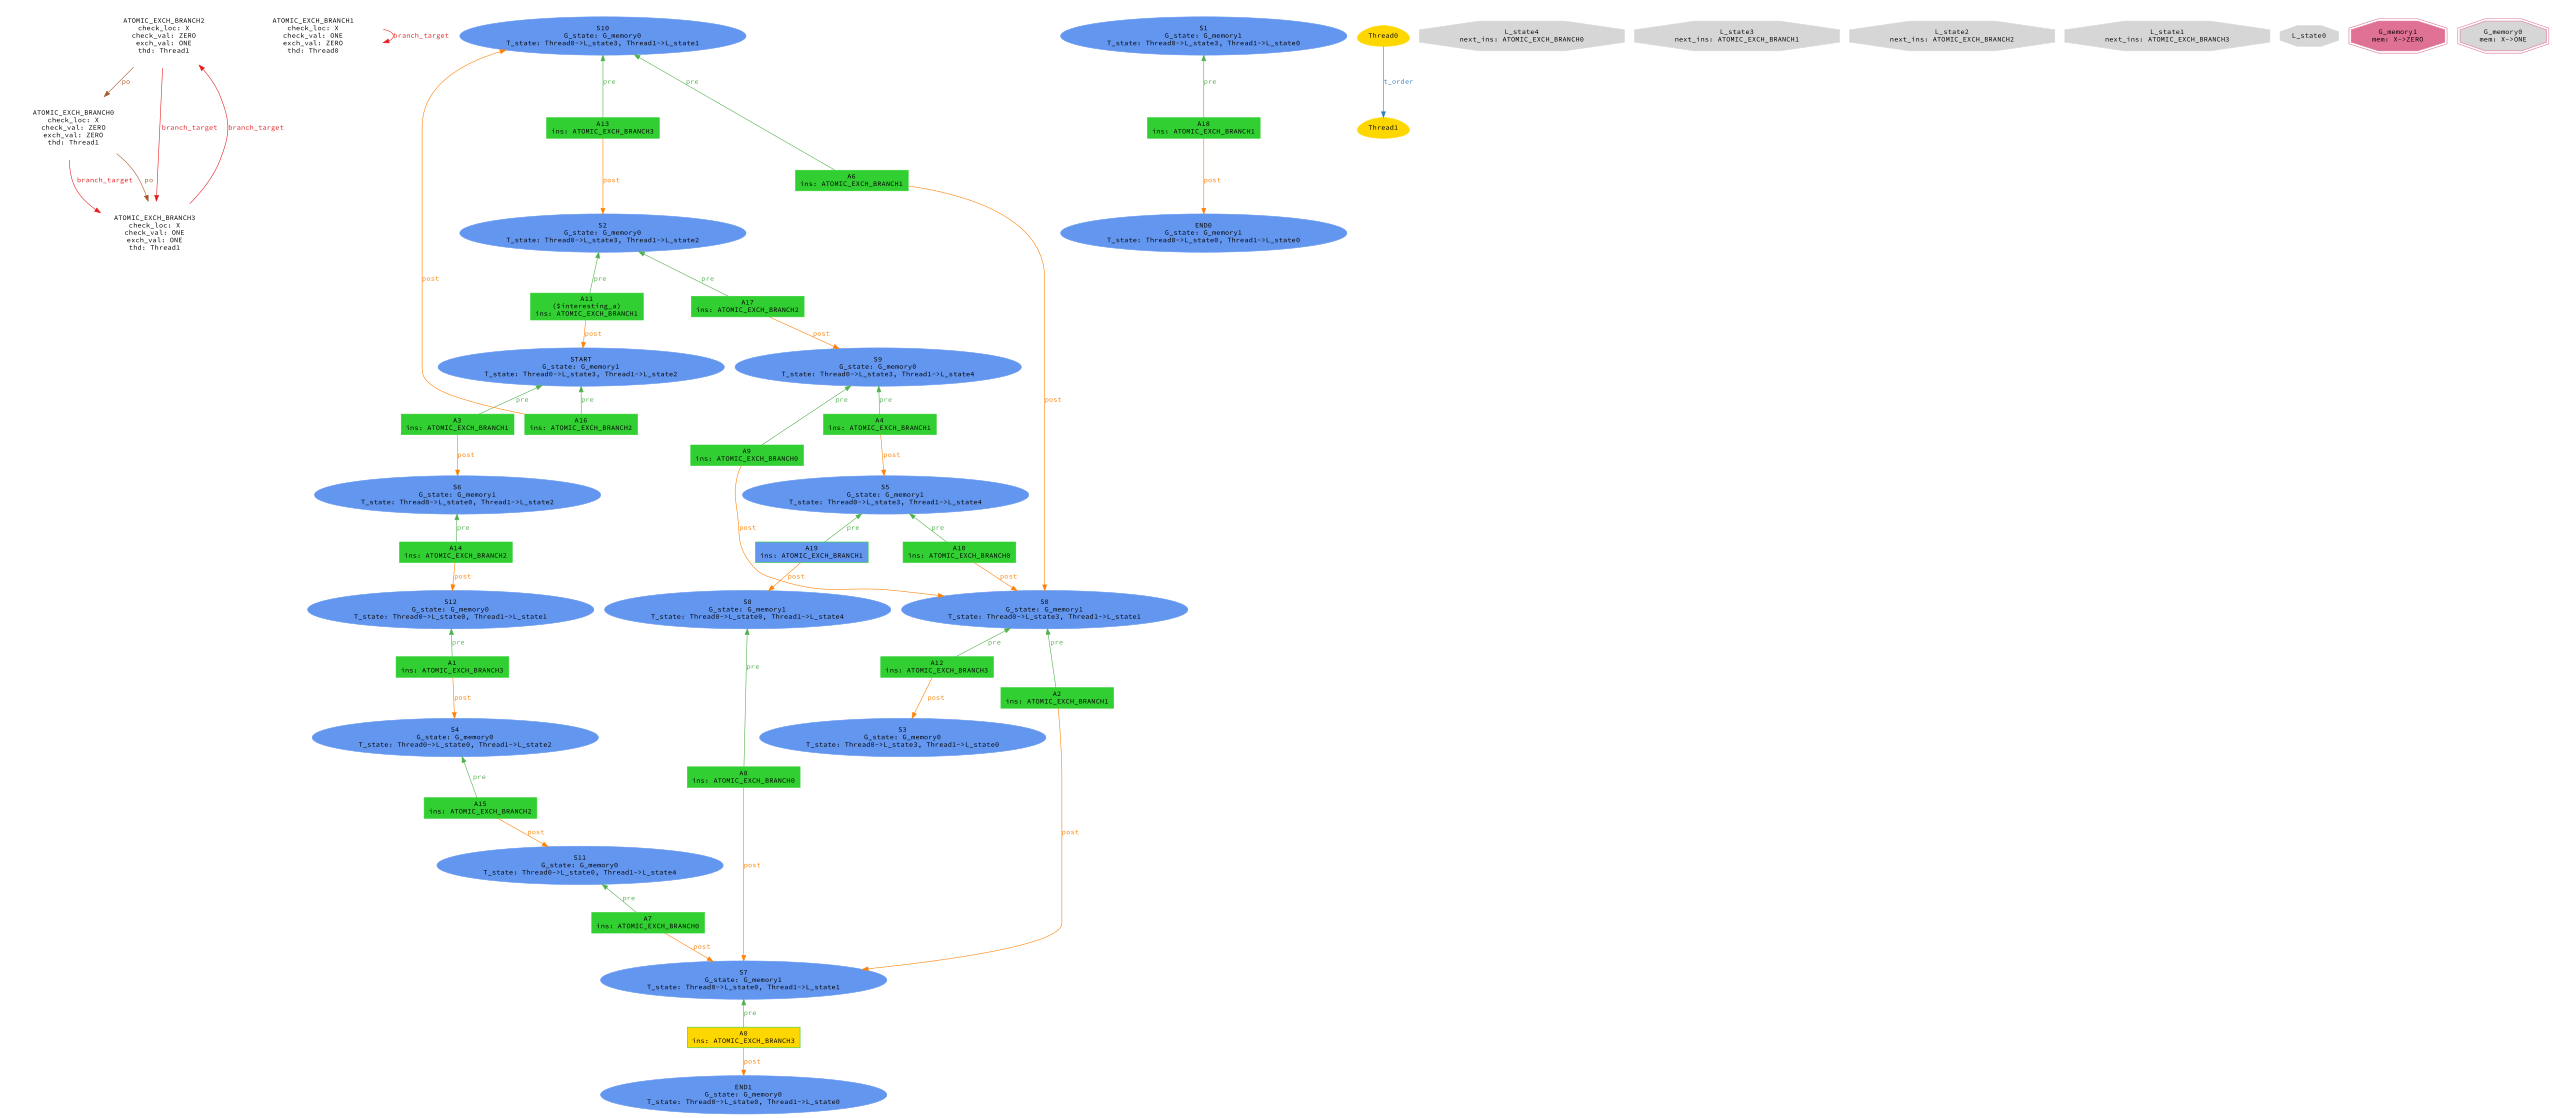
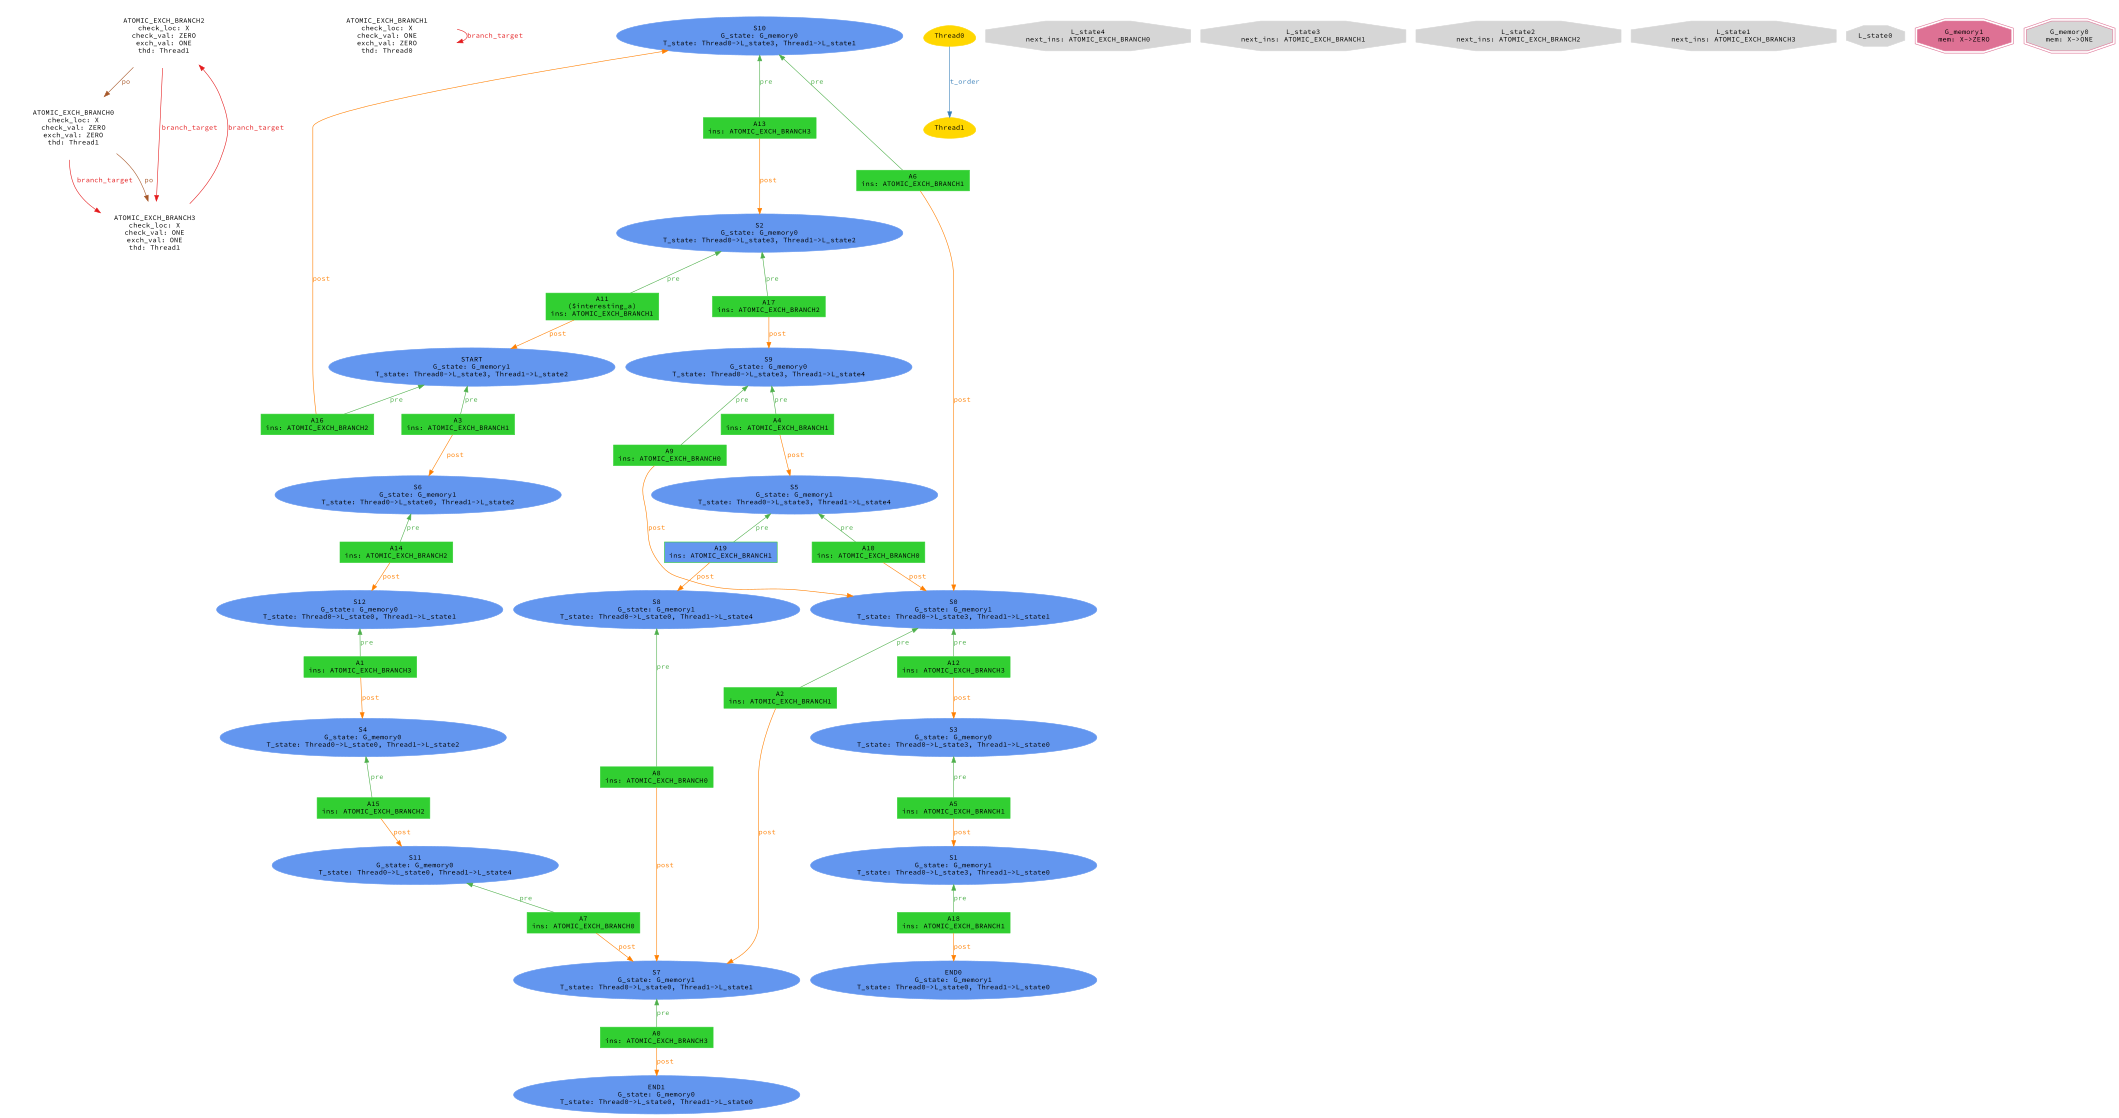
  digraph {
    fontname="Source Code Pro"
    fontsize=12
    rankdir=TB
    node [color="#31cf31" fontcolor="#000000" fontname="Source Code Pro" fontsize=12 shape=box style="filled, solid"]
    edge [color="#ff7f00" dir=forward fontcolor="#ff7f00" fontname="Source Code Pro" fontsize=12 style=solid uuid="<ATOMIC_EXCH_BRANCH0, ATOMIC_EXCH_BRANCH3>" weight=1]
    n1 [color="#ffffff" label="ATOMIC_EXCH_BRANCH0\ncheck_loc: X\ncheck_val: ZERO\nexch_val: ZERO\nthd: Thread1" shape=octagon uuid=ATOMIC_EXCH_BRANCH0]
    n2 [color="#ffffff" label="ATOMIC_EXCH_BRANCH3\ncheck_loc: X\ncheck_val: ONE\nexch_val: ONE\nthd: Thread1" shape=octagon uuid=ATOMIC_EXCH_BRANCH3]
    n3 [color="#ffffff" label="ATOMIC_EXCH_BRANCH1\ncheck_loc: X\ncheck_val: ONE\nexch_val: ZERO\nthd: Thread0" shape=octagon uuid=ATOMIC_EXCH_BRANCH1]
    n4 [color="#ffffff" label="ATOMIC_EXCH_BRANCH2\ncheck_loc: X\ncheck_val: ZERO\nexch_val: ONE\nthd: Thread1" shape=octagon uuid=ATOMIC_EXCH_BRANCH2]
-   n5 [label="A0\nins: ATOMIC_EXCH_BRANCH3" uuid=A0 fillcolor="#ffd700"]
+   n5 [label="A0\nins: ATOMIC_EXCH_BRANCH3" uuid=A0]
    n6 [color="#6396ef" label="END1\nG_state: G_memory0\nT_state: Thread0->L_state0, Thread1->L_state0" shape=ellipse uuid=END1]
    n7 [label="A1\nins: ATOMIC_EXCH_BRANCH3" uuid=A1]
    n8 [color="#6396ef" label="S4\nG_state: G_memory0\nT_state: Thread0->L_state0, Thread1->L_state2" shape=ellipse uuid=S4]
    n9 [label="A15\nins: ATOMIC_EXCH_BRANCH2" uuid=A15]
    n10 [color="#6396ef" label="S11\nG_state: G_memory0\nT_state: Thread0->L_state0, Thread1->L_state4" shape=ellipse uuid=S11]
    n11 [label="A2\nins: ATOMIC_EXCH_BRANCH1" uuid=A2]
    n12 [color="#6396ef" label="S7\nG_state: G_memory1\nT_state: Thread0->L_state0, Thread1->L_state1" shape=ellipse uuid=S7]
    n13 [label="A3\nins: ATOMIC_EXCH_BRANCH1" uuid=A3]
    n14 [color="#6396ef" label="S6\nG_state: G_memory1\nT_state: Thread0->L_state0, Thread1->L_state2" shape=ellipse uuid=S6]
    n15 [label="A14\nins: ATOMIC_EXCH_BRANCH2" uuid=A14]
    n16 [color="#6396ef" label="S12\nG_state: G_memory0\nT_state: Thread0->L_state0, Thread1->L_state1" shape=ellipse uuid=S12]
    n17 [label="A4\nins: ATOMIC_EXCH_BRANCH1" uuid=A4]
    n18 [color="#6396ef" label="S5\nG_state: G_memory1\nT_state: Thread0->L_state3, Thread1->L_state4" shape=ellipse uuid=S5]
    n19 [label="A10\nins: ATOMIC_EXCH_BRANCH0" uuid=A10]
    n20 [fillcolor="#6396ef" label="A19\nins: ATOMIC_EXCH_BRANCH1" uuid=A19]
    n21 [color="#6396ef" label="S0\nG_state: G_memory1\nT_state: Thread0->L_state3, Thread1->L_state1" shape=ellipse uuid=S0]
    n22 [color="#6396ef" label="S8\nG_state: G_memory1\nT_state: Thread0->L_state0, Thread1->L_state4" shape=ellipse uuid=S8]
+   n23 [label="A5\nins: ATOMIC_EXCH_BRANCH1" uuid=A5]
    n24 [color="#6396ef" label="S1\nG_state: G_memory1\nT_state: Thread0->L_state3, Thread1->L_state0" shape=ellipse uuid=S1]
    n25 [label="A18\nins: ATOMIC_EXCH_BRANCH1" uuid=A18]
    n26 [color="#6396ef" label="END0\nG_state: G_memory1\nT_state: Thread0->L_state0, Thread1->L_state0" shape=ellipse uuid=END0]
    n27 [label="A6\nins: ATOMIC_EXCH_BRANCH1" uuid=A6]
    n28 [label="A12\nins: ATOMIC_EXCH_BRANCH3" uuid=A12]
    n29 [color="#6396ef" label="S3\nG_state: G_memory0\nT_state: Thread0->L_state3, Thread1->L_state0" shape=ellipse uuid=S3]
    n30 [label="A7\nins: ATOMIC_EXCH_BRANCH0" uuid=A7]
    n31 [label="A8\nins: ATOMIC_EXCH_BRANCH0" uuid=A8]
    n32 [label="A9\nins: ATOMIC_EXCH_BRANCH0" uuid=A9]
    n33 [label="A11\n($interesting_a)\nins: ATOMIC_EXCH_BRANCH1" uuid=A11]
    n34 [color="#6396ef" label="START\nG_state: G_memory1\nT_state: Thread0->L_state3, Thread1->L_state2" shape=ellipse uuid=START]
    n35 [label="A16\nins: ATOMIC_EXCH_BRANCH2" uuid=A16]
    n36 [label="A13\nins: ATOMIC_EXCH_BRANCH3" uuid=A13]
    n37 [color="#6396ef" label="S2\nG_state: G_memory0\nT_state: Thread0->L_state3, Thread1->L_state2" shape=ellipse uuid=S2]
    n38 [label="A17\nins: ATOMIC_EXCH_BRANCH2" uuid=A17]
    n39 [color="#6396ef" label="S9\nG_state: G_memory0\nT_state: Thread0->L_state3, Thread1->L_state4" shape=ellipse uuid=S9]
    n40 [color="#6396ef" label="S10\nG_state: G_memory0\nT_state: Thread0->L_state3, Thread1->L_state1" shape=ellipse uuid=S10]
    n41 [color="#ffd700" label=Thread1 shape=egg uuid=Thread1]
    n42 [color="#ffd700" label=Thread0 shape=egg uuid=Thread0]
    n43 [color="#d6d6d6" label="L_state4\nnext_ins: ATOMIC_EXCH_BRANCH0" shape=octagon uuid=L_state4]
    n44 [color="#d6d6d6" label="L_state3\nnext_ins: ATOMIC_EXCH_BRANCH1" shape=octagon uuid=L_state3]
    n45 [color="#d6d6d6" label="L_state2\nnext_ins: ATOMIC_EXCH_BRANCH2" shape=octagon uuid=L_state2]
    n46 [color="#d6d6d6" label="L_state1\nnext_ins: ATOMIC_EXCH_BRANCH3" shape=octagon uuid=L_state1]
    n47 [color="#d6d6d6" label=L_state0 shape=octagon uuid=L_state0]
    n48 [color="#de7194" label="G_memory1\nmem: X->ZERO" shape=doubleoctagon uuid=G_memory1]
    n49 [color="#de7194" fillcolor="#d6d6d6" label="G_memory0\nmem: X->ONE" shape=doubleoctagon uuid=G_memory0]
    n1 -> n2 [color="#e41a1c" fontcolor="#e41a1c" label=branch_target]
    n1 -> n2 [color="#a65628" fontcolor="#a65628" label=po]
    n3 -> n3 [color="#e41a1c" fontcolor="#e41a1c" label=branch_target uuid="<ATOMIC_EXCH_BRANCH1, ATOMIC_EXCH_BRANCH1>"]
    n4 -> n1 [color="#a65628" fontcolor="#a65628" label=po uuid="<ATOMIC_EXCH_BRANCH2, ATOMIC_EXCH_BRANCH0>"]
    n4 -> n2 [color="#e41a1c" fontcolor="#e41a1c" label=branch_target uuid="<ATOMIC_EXCH_BRANCH2, ATOMIC_EXCH_BRANCH3>"]
    n4 -> n2 [color="#e41a1c" dir=back fontcolor="#e41a1c" label=branch_target uuid="<ATOMIC_EXCH_BRANCH3, ATOMIC_EXCH_BRANCH2>"]
    n5 -> n6 [label=post uuid="<A0, END1>"]
    n7 -> n8 [label=post uuid="<A1, S4>"]
    n8 -> n9 [color="#4daf4a" dir=back fontcolor="#4daf4a" label=pre uuid="<A15, S4>"]
    n9 -> n10 [label=post uuid="<A15, S11>"]
    n10 -> n30 [color="#4daf4a" dir=back fontcolor="#4daf4a" label=pre uuid="<A7, S11>"]
    n11 -> n12 [label=post uuid="<A2, S7>"]
    n12 -> n5 [color="#4daf4a" dir=back fontcolor="#4daf4a" label=pre uuid="<A0, S7>"]
    n13 -> n14 [label=post uuid="<A3, S6>"]
    n14 -> n15 [color="#4daf4a" dir=back fontcolor="#4daf4a" label=pre uuid="<A14, S6>"]
    n15 -> n16 [label=post uuid="<A14, S12>"]
    n16 -> n7 [color="#4daf4a" dir=back fontcolor="#4daf4a" label=pre uuid="<A1, S12>"]
    n17 -> n18 [label=post uuid="<A4, S5>"]
    n18 -> n19 [color="#4daf4a" dir=back fontcolor="#4daf4a" label=pre uuid="<A10, S5>"]
    n18 -> n20 [color="#4daf4a" dir=back fontcolor="#4daf4a" label=pre uuid="<A19, S5>"]
    n19 -> n21 [label=post uuid="<A10, S0>"]
    n20 -> n22 [label=post uuid="<A19, S8>"]
    n21 -> n11 [color="#4daf4a" dir=back fontcolor="#4daf4a" label=pre uuid="<A2, S0>"]
    n21 -> n28 [color="#4daf4a" dir=back fontcolor="#4daf4a" label=pre uuid="<A12, S0>"]
    n22 -> n31 [color="#4daf4a" dir=back fontcolor="#4daf4a" label=pre uuid="<A8, S8>"]
+   n23 -> n24 [label=post uuid="<A5, S1>"]
    n24 -> n25 [color="#4daf4a" dir=back fontcolor="#4daf4a" label=pre uuid="<A18, S1>"]
    n25 -> n26 [label=post uuid="<A18, END0>"]
    n27 -> n21 [label=post uuid="<A6, S0>"]
    n28 -> n29 [label=post uuid="<A12, S3>"]
+   n29 -> n23 [color="#4daf4a" dir=back fontcolor="#4daf4a" label=pre uuid="<A5, S3>"]
    n30 -> n12 [label=post uuid="<A7, S7>"]
    n31 -> n12 [label=post uuid="<A8, S7>"]
    n32 -> n21 [label=post uuid="<A9, S0>"]
    n33 -> n34 [label=post uuid="<A11, START>"]
    n34 -> n13 [color="#4daf4a" dir=back fontcolor="#4daf4a" label=pre uuid="<A3, START>"]
    n34 -> n35 [color="#4daf4a" dir=back fontcolor="#4daf4a" label=pre uuid="<A16, START>"]
    n36 -> n37 [label=post uuid="<A13, S2>"]
    n37 -> n33 [color="#4daf4a" dir=back fontcolor="#4daf4a" label=pre uuid="<A11, S2>"]
    n37 -> n38 [color="#4daf4a" dir=back fontcolor="#4daf4a" label=pre uuid="<A17, S2>"]
    n38 -> n39 [label=post uuid="<A17, S9>"]
    n39 -> n17 [color="#4daf4a" dir=back fontcolor="#4daf4a" label=pre uuid="<A4, S9>"]
    n39 -> n32 [color="#4daf4a" dir=back fontcolor="#4daf4a" label=pre uuid="<A9, S9>"]
    n40 -> n27 [color="#4daf4a" dir=back fontcolor="#4daf4a" label=pre uuid="<A6, S10>"]
    n40 -> n35 [dir=back label=post uuid="<A16, S10>"]
    n40 -> n36 [color="#4daf4a" dir=back fontcolor="#4daf4a" label=pre uuid="<A13, S10>"]
    n42 -> n41 [color="#377eb8" fontcolor="#377eb8" label=t_order uuid="<Thread1, Thread0>"]
  }
